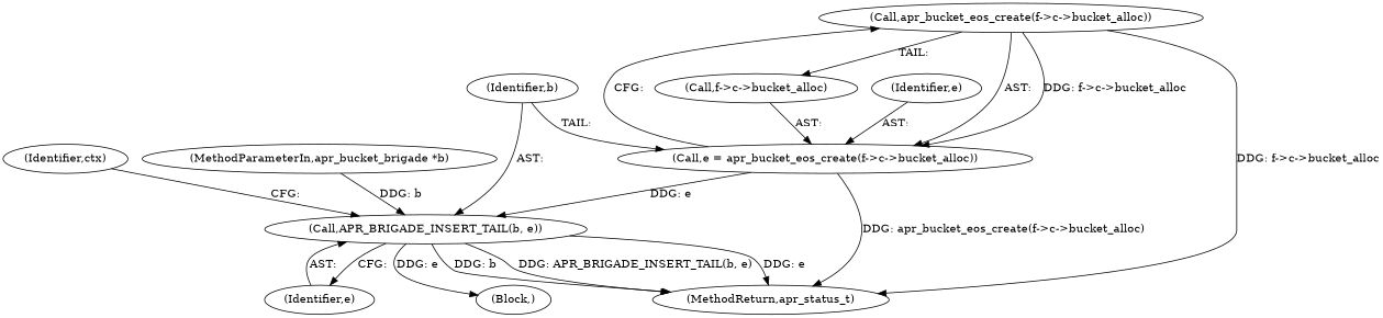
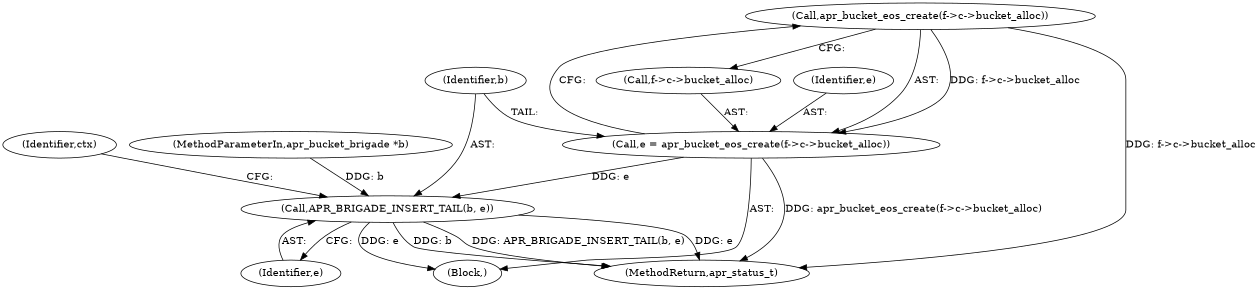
  digraph {
    n1 [label="(Call,apr_bucket_eos_create(f->c->bucket_alloc))"]
    n2 [label="(Call,e = apr_bucket_eos_create(f->c->bucket_alloc))"]
    n3 [label="(MethodReturn,apr_status_t)"]
    n4 [label="(Call,f->c->bucket_alloc)"]
    n5 [label="(Call,APR_BRIGADE_INSERT_TAIL(b, e))"]
    n6 [label="(Block,)"]
    n7 [label="(Identifier,e)"]
    n8 [label="(Identifier,e)"]
    n9 [label="(Identifier,ctx)"]
    n10 [label="(MethodParameterIn,apr_bucket_brigade *b)"]
    n11 [label="(Identifier,b)"]
    n1 -> n2 [label="AST: "]
    n1 -> n2 [label="DDG: f->c->bucket_alloc"]
    n1 -> n3 [label="DDG: f->c->bucket_alloc"]
-   n1 -> n4 [label="TAIL: "]
+   n1 -> n4 [label="CFG: "]
    n2 -> n1 [label="CFG: "]
    n2 -> n3 [label="DDG: apr_bucket_eos_create(f->c->bucket_alloc)"]
    n2 -> n5 [label="DDG: e"]
+   n2 -> n6 [label="AST: "]
    n4 -> n2 [label="AST: "]
    n5 -> n3 [label="DDG: APR_BRIGADE_INSERT_TAIL(b, e)"]
    n5 -> n3 [label="DDG: e"]
    n5 -> n3 [label="DDG: b"]
    n5 -> n6 [label="DDG: e"]
    n5 -> n7 [label="CFG: "]
    n7 -> n5 [label="AST: "]
    n8 -> n2 [label="AST: "]
    n9 -> n5 [label="CFG: "]
    n10 -> n5 [label="DDG: b"]
    n11 -> n2 [label="TAIL: "]
    n11 -> n5 [label="AST: "]
  }
